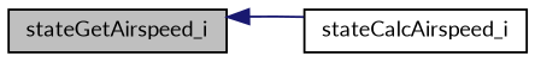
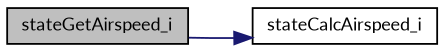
  digraph {
    rankdir=LR
    fontname=Lato
    node [color=black fontname=Lato fontsize=10 shape=record style=filled]
    n1 [fillcolor=grey75 fontcolor=black height=0.2 label=stateGetAirspeed_i width=0.4]
    n2 [fillcolor=white height=0.2 label=stateCalcAirspeed_i width=0.4]
-   n2 -> n1 [color=midnightblue fontname=Lato fontsize=10 labelfontname=FreeSans labelfontsize=10 style=solid]
+   n1 -> n2 [color=midnightblue fontname=Lato fontsize=10 labelfontname=FreeSans labelfontsize=10 style=solid]
  }
